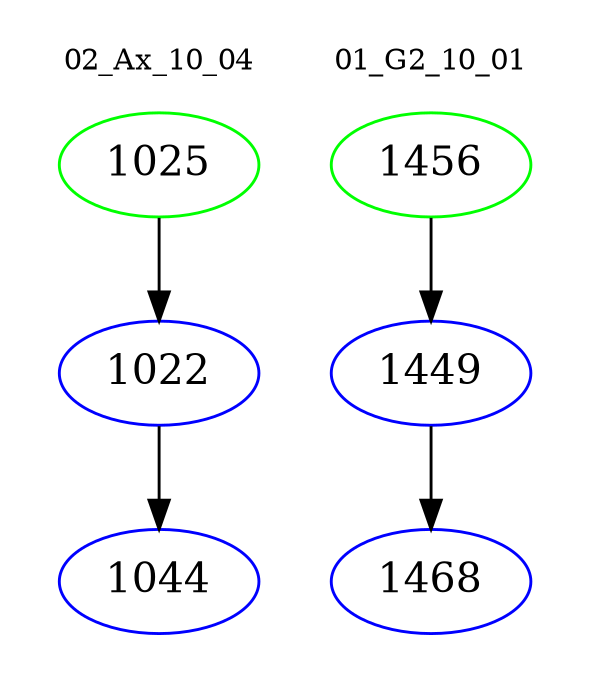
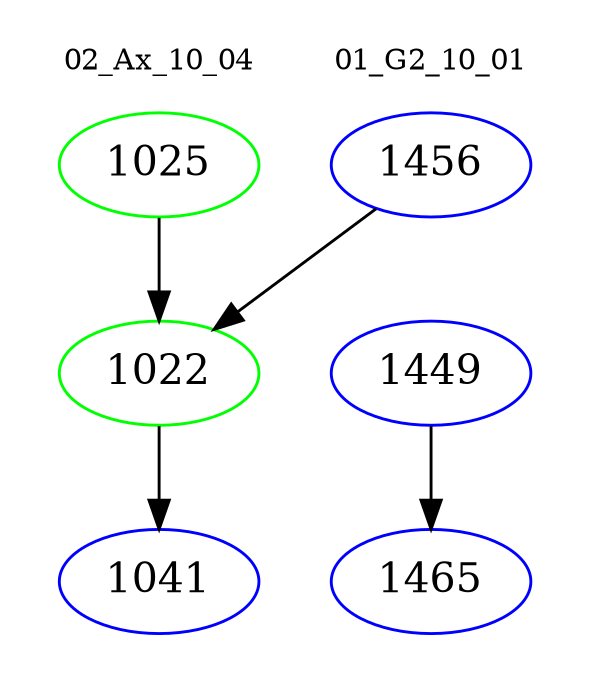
  digraph {
    node [color=blue]
    edge [color=black]
    n1 [color=green label=1025]
-   n2 [label=1022]
-   n3 [label=1044]
-   n4 [color=green label=1456]
+   n2 [color=green label=1022]
+   n3 [label=1041]
+   n4 [label=1456]
    n5 [label=1449]
-   n6 [label=1468]
+   n6 [label=1465]
    subgraph cluster_1 {
      color=white
      fontsize=10
      label="02_Ax_10_04"
      n1
      n2
      n3
    }
    subgraph cluster_2 {
      color=white
      fontsize=10
      label="01_G2_10_01"
      n4
      n5
      n6
    }
    n1 -> n2
    n2 -> n3
-   n4 -> n5
+   n4 -> n2
    n5 -> n6
  }
